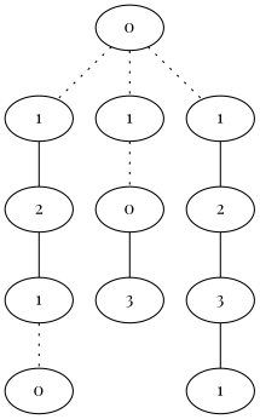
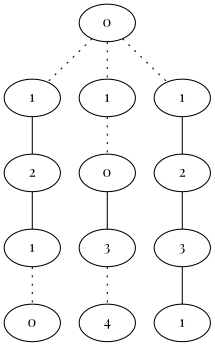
  graph {
    fontname="Playfair Display"
    node [fontname="Playfair Display"]
    edge [fontname="Playfair Display"]
    n1 [label=0]
    n2 [label=1]
    n3 [label=1]
    n4 [label=1]
    n5 [label=2]
    n6 [label=1]
    n7 [label=0]
    n8 [label=0]
    n9 [label=3]
+   n10 [label=4]
    n11 [label=2]
    n12 [label=3]
    n13 [label=1]
    n1 -- n2 [style=dotted]
    n1 -- n3 [style=dotted]
    n1 -- n4 [style=dotted]
    n2 -- n5
    n3 -- n8 [style=dotted]
    n4 -- n11
    n5 -- n6
    n6 -- n7 [style=dotted]
    n8 -- n9
+   n9 -- n10 [style=dotted]
    n11 -- n12
    n12 -- n13
  }
